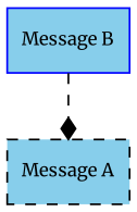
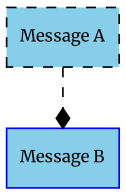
  digraph {
    fontname=Merriweather
    node [fontname=Merriweather fontsize=10 shape=record fillcolor=skyblue]
    n1 [label="Message A" style="dashed,filled" color=black]
    n2 [label="Message B" style=filled color=blue]
-   n2 -> n1 [arrowhead=diamond style=dashed fontname=Merriweather]
+   n1 -> n2 [arrowhead=diamond style=dashed fontname=Merriweather]
  }
